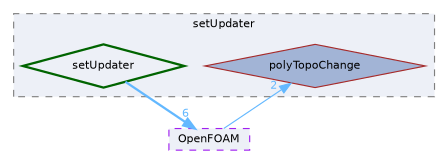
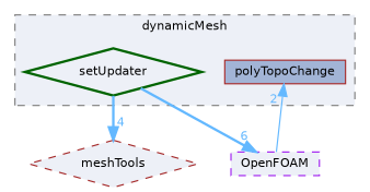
  digraph {
    compound=true
    node [color=brown fillcolor="#edf0f7" fontname=Helvetica fontsize=10 shape=box style="filled,dashed"]
    edge [color=steelblue1 fontcolor=steelblue1 fontname=Helvetica fontsize=10 labeldistance=1.5 labelfontname=Helvetica labelfontsize=10 style=bold]
-   n1 [fillcolor="#a2b4d6" height=0.2 label=polyTopoChange shape=diamond style=filled width=0.4]
+   n1 [fillcolor="#a2b4d6" height=0.2 label=polyTopoChange style=filled width=0.4]
    n2 [color=darkgreen height=0.2 label=setUpdater shape=diamond style="filled,bold" width=0.4]
+   n3 [height=0.2 label=meshTools shape=diamond width=0.4]
    n4 [color=purple height=0.2 label=OpenFOAM width=0.4]
    subgraph cluster_1 {
      bgcolor="#edf0f7"
      fontname=Helvetica
      fontsize=10
-     label=setUpdater
+     label=dynamicMesh
      pencolor=grey50
      style="filled,dashed"
      n1
      n2
    }
+   n2 -> n3 [headlabel=4]
    n2 -> n4 [headlabel=6]
    n4 -> n1 [headlabel=2 style=solid]
  }
